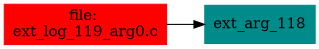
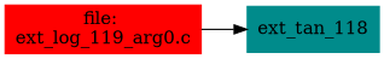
  digraph {
    rankdir=LR
    node [shape=box style=filled]
    n1 [color=red label="file: \next_log_119_arg0.c"]
-   n2 [color=cyan4 label=ext_arg_118]
+   n2 [color=cyan4 label=ext_tan_118]
    n1 -> n2
  }
